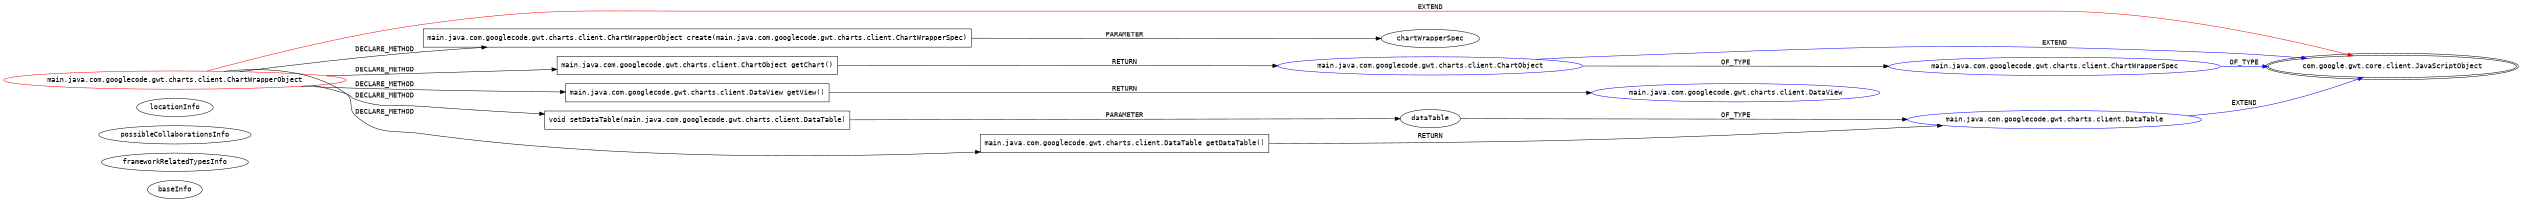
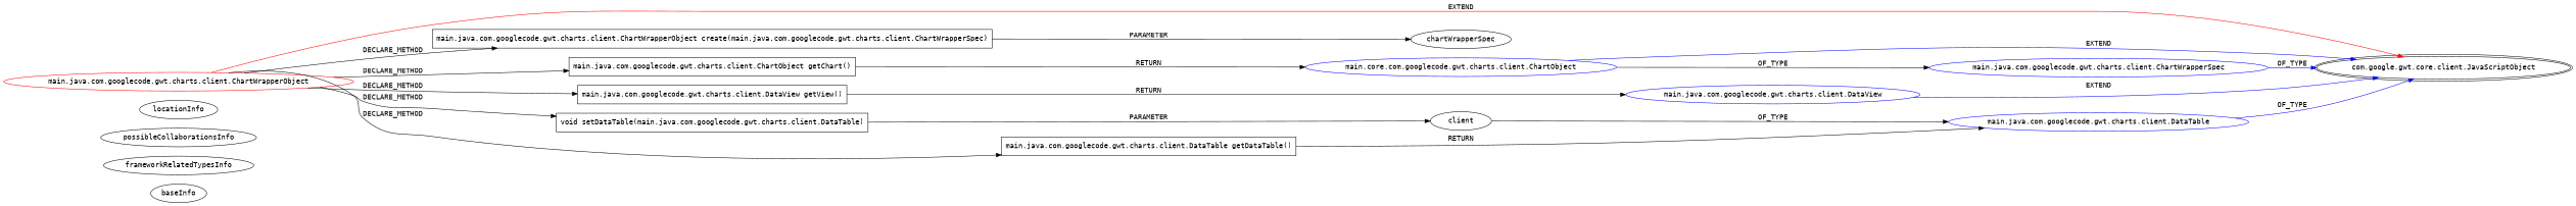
  digraph {
    fontname="DejaVu Sans Mono"
    rankdir=LR
    node [fontname="DejaVu Sans Mono" isFrameworkType=false vertexType=CLIENT_METHOD_DECLARATION]
    edge [fontname="DejaVu Sans Mono"]
    baseInfo [category=extension_graph graphId=3219 isAnonymous=false possibleRelation=true isFrameworkType="" vertexType=""]
    frameworkRelatedTypesInfo [0="com.google.gwt.core.client.JavaScriptObject" isFrameworkType="" vertexType=""]
    possibleCollaborationsInfo [0="3219~CLIENT_METHOD_DECLARATION-PARAMETER_DECLARATION-CLIENT_METHOD_DECLARATION-RETURN_TYPE-~com.google.gwt.core.client.JavaScriptObject ~com.google.gwt.core.client.JavaScriptObject ~false~false" 1="3219~CLIENT_METHOD_DECLARATION-RETURN_TYPE-~com.google.gwt.core.client.JavaScriptObject ~com.google.gwt.core.client.JavaScriptObject ~false~false" 2="3219~CLIENT_METHOD_DECLARATION-PARAMETER_DECLARATION-~com.google.gwt.core.client.JavaScriptObject ~com.google.gwt.core.client.JavaScriptObject ~false~false" isFrameworkType="" vertexType=""]
    locationInfo [contextSignature=ChartWrapperObject filePath="/jnorthrup-gwt-charts/gwt-charts-master/gwt-charts/src/main/java/com/googlecode/gwt/charts/client/ChartWrapperObject.java" graphId=3219 projectName="jnorthrup-gwt-charts" isFrameworkType="" vertexType=""]
    n5 [color=red label="main.java.com.googlecode.gwt.charts.client.ChartWrapperObject" vertexType=ROOT_CLIENT_CLASS_DECLARATION]
    n6 [isFrameworkType=true label="com.google.gwt.core.client.JavaScriptObject" peripheries=2 vertexType=FRAMEWORK_CLASS_TYPE]
    n7 [label="main.java.com.googlecode.gwt.charts.client.ChartWrapperObject create(main.java.com.googlecode.gwt.charts.client.ChartWrapperSpec)" shape=box]
    n8 [label="main.java.com.googlecode.gwt.charts.client.ChartObject getChart()" shape=box]
    n9 [label="main.java.com.googlecode.gwt.charts.client.DataTable getDataTable()" shape=box]
    n10 [label="main.java.com.googlecode.gwt.charts.client.DataView getView()" shape=box]
    n11 [label="void setDataTable(main.java.com.googlecode.gwt.charts.client.DataTable)" shape=box]
    n12 [label=chartWrapperSpec vertexType=PARAMETER_DECLARATION]
-   n13 [color=blue label="main.java.com.googlecode.gwt.charts.client.ChartObject" vertexType=REFERENCE_CLIENT_CLASS_DECLARATION]
+   n13 [color=blue label="main.core.com.googlecode.gwt.charts.client.ChartObject" vertexType=REFERENCE_CLIENT_CLASS_DECLARATION]
    n14 [color=blue label="main.java.com.googlecode.gwt.charts.client.DataTable" vertexType=REFERENCE_CLIENT_CLASS_DECLARATION]
    n15 [color=blue label="main.java.com.googlecode.gwt.charts.client.DataView" vertexType=REFERENCE_CLIENT_CLASS_DECLARATION]
-   n16 [label=dataTable vertexType=PARAMETER_DECLARATION]
+   n16 [label=client vertexType=PARAMETER_DECLARATION]
    n17 [color=blue label="main.java.com.googlecode.gwt.charts.client.ChartWrapperSpec" vertexType=REFERENCE_CLIENT_CLASS_DECLARATION]
    n5 -> n6 [color=red label=EXTEND]
    n5 -> n7 [label=DECLARE_METHOD]
    n5 -> n8 [label=DECLARE_METHOD]
    n5 -> n9 [label=DECLARE_METHOD]
    n5 -> n10 [label=DECLARE_METHOD]
    n5 -> n11 [label=DECLARE_METHOD]
    n7 -> n12 [label=PARAMETER]
    n8 -> n13 [label=RETURN]
    n9 -> n14 [label=RETURN]
    n10 -> n15 [label=RETURN]
    n11 -> n16 [label=PARAMETER]
    n13 -> n6 [color=blue label=EXTEND]
    n13 -> n17 [label=OF_TYPE]
-   n14 -> n6 [color=blue label=EXTEND]
+   n14 -> n6 [color=blue label=OF_TYPE]
+   n15 -> n6 [color=blue label=EXTEND]
    n16 -> n14 [label=OF_TYPE]
    n17 -> n6 [color=blue label=OF_TYPE]
  }
